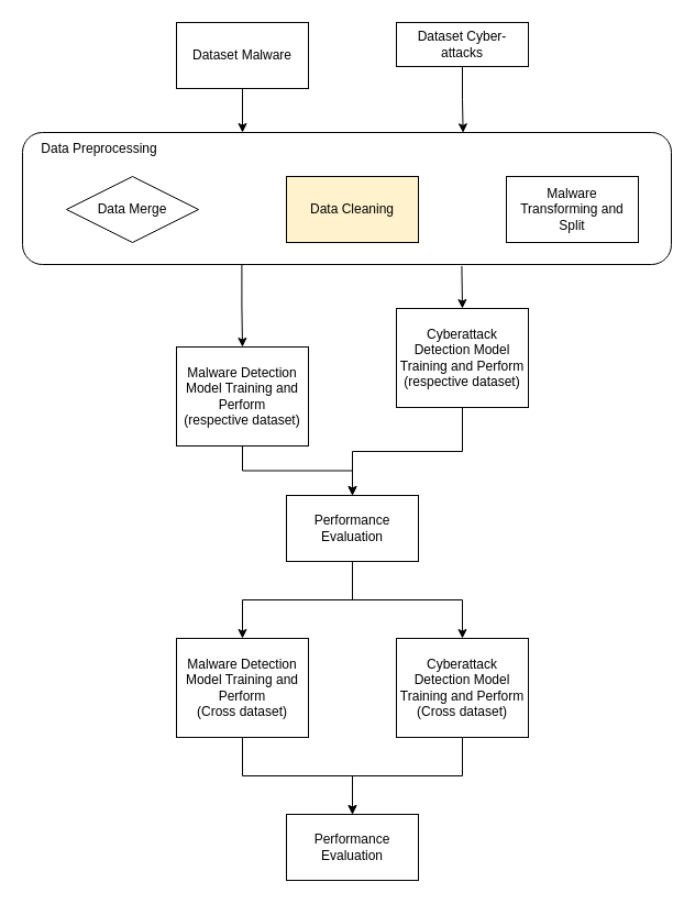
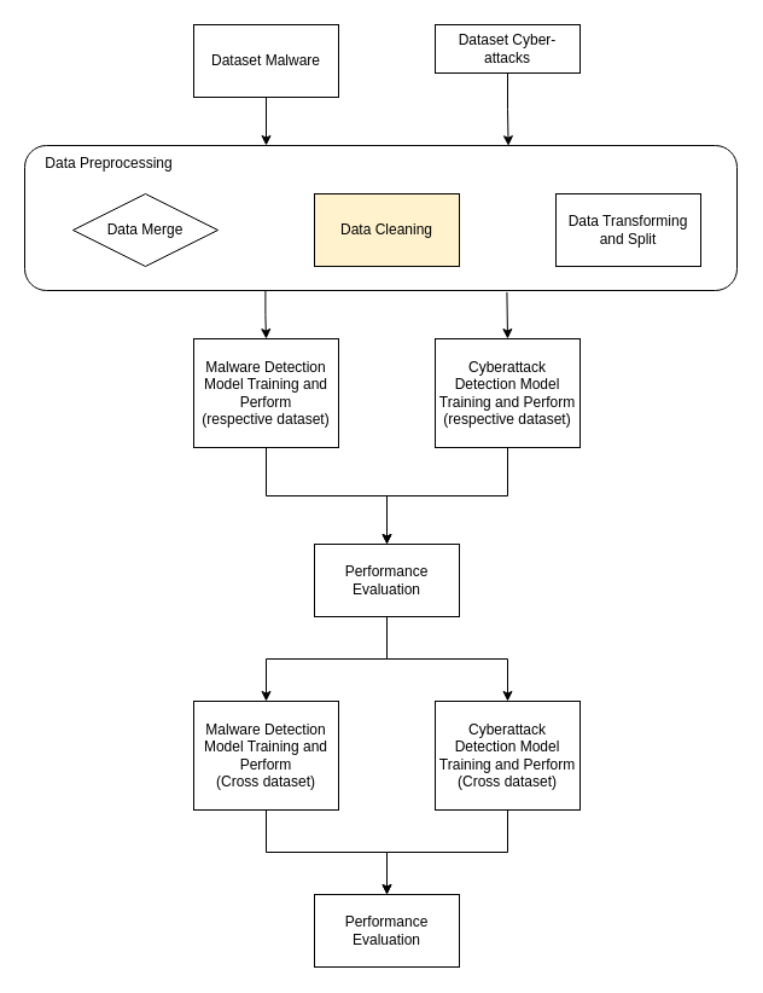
  <mxCell id="0" />
  <mxCell id="1" parent="0" />
  <mxCell id="2" style="edgeStyle=orthogonalEdgeStyle;rounded=0;orthogonalLoop=1;jettySize=auto;html=1;exitX=0.338;exitY=0.981;exitDx=0;exitDy=0;entryX=0.5;entryY=0;entryDx=0;entryDy=0;exitPerimeter=0;" parent="1" source="4" target="14" edge="1"><mxGeometry relative="1" as="geometry" /></mxCell>
  <mxCell id="3" style="edgeStyle=orthogonalEdgeStyle;rounded=0;orthogonalLoop=1;jettySize=auto;html=1;exitX=0.677;exitY=1.012;exitDx=0;exitDy=0;entryX=0.5;entryY=0;entryDx=0;entryDy=0;exitPerimeter=0;" parent="1" source="4" target="16" edge="1"><mxGeometry relative="1" as="geometry" /></mxCell>
  <mxCell id="4" value="" style="rounded=1;whiteSpace=wrap;html=1;" parent="1" vertex="1"><mxGeometry x="20" y="120" width="590" height="120" as="geometry" /></mxCell>
  <mxCell id="5" value="Dataset Malware" style="rounded=0;whiteSpace=wrap;html=1;" parent="1" vertex="1"><mxGeometry x="160" y="20" width="120" height="60" as="geometry" /></mxCell>
  <mxCell id="6" value="Data Merge" style="rhombus;whiteSpace=wrap;html=1;" parent="1" vertex="1"><mxGeometry x="60" y="160" width="120" height="60" as="geometry" /></mxCell>
  <mxCell id="7" value="Dataset Cyber-attacks" style="rounded=0;whiteSpace=wrap;html=1;" parent="1" vertex="1"><mxGeometry x="360" y="20" width="120" height="40" as="geometry" /></mxCell>
  <mxCell id="8" value="Data Cleaning" style="rounded=0;whiteSpace=wrap;html=1;fillColor=#fff2cc;" parent="1" vertex="1"><mxGeometry x="260" y="160" width="120" height="60" as="geometry" /></mxCell>
- <mxCell id="9" value="Malware Transforming and Split" style="rounded=0;whiteSpace=wrap;html=1;" parent="1" vertex="1"><mxGeometry x="460" y="160" width="120" height="60" as="geometry" /></mxCell>
+ <mxCell id="9" value="Data Transforming and Split" style="rounded=0;whiteSpace=wrap;html=1;" parent="1" vertex="1"><mxGeometry x="460" y="160" width="120" height="60" as="geometry" /></mxCell>
  <mxCell id="10" value="Data Preprocessing" style="text;html=1;strokeColor=none;fillColor=none;align=center;verticalAlign=middle;whiteSpace=wrap;rounded=0;" parent="1" vertex="1"><mxGeometry x="20" y="120" width="140" height="30" as="geometry" /></mxCell>
  <mxCell id="11" style="edgeStyle=orthogonalEdgeStyle;rounded=0;orthogonalLoop=1;jettySize=auto;html=1;exitX=0.5;exitY=1;exitDx=0;exitDy=0;entryX=0.339;entryY=0;entryDx=0;entryDy=0;entryPerimeter=0;" parent="1" source="5" target="4" edge="1"><mxGeometry relative="1" as="geometry" /></mxCell>
  <mxCell id="12" style="edgeStyle=orthogonalEdgeStyle;rounded=0;orthogonalLoop=1;jettySize=auto;html=1;entryX=0.679;entryY=0.002;entryDx=0;entryDy=0;entryPerimeter=0;" parent="1" source="7" target="4" edge="1"><mxGeometry relative="1" as="geometry" /></mxCell>
  <mxCell id="13" style="edgeStyle=orthogonalEdgeStyle;rounded=0;orthogonalLoop=1;jettySize=auto;html=1;exitX=0.5;exitY=1;exitDx=0;exitDy=0;entryX=0.5;entryY=0;entryDx=0;entryDy=0;" parent="1" source="14" target="19" edge="1"><mxGeometry relative="1" as="geometry" /></mxCell>
- <mxCell id="14" value="&lt;div&gt;Malware Detection Model Training and Perform&lt;/div&gt;&lt;div&gt;(respective dataset)&lt;br&gt;&lt;/div&gt;" style="rounded=0;whiteSpace=wrap;html=1;" parent="1" vertex="1"><mxGeometry x="160" y="315" width="120" height="90" as="geometry" /></mxCell>
+ <mxCell id="14" value="&lt;div&gt;Malware Detection Model Training and Perform&lt;/div&gt;&lt;div&gt;(respective dataset)&lt;br&gt;&lt;/div&gt;" style="rounded=0;whiteSpace=wrap;html=1;" parent="1" vertex="1"><mxGeometry x="160" y="280" width="120" height="90" as="geometry" /></mxCell>
  <mxCell id="15" style="edgeStyle=orthogonalEdgeStyle;rounded=0;orthogonalLoop=1;jettySize=auto;html=1;exitX=0.5;exitY=1;exitDx=0;exitDy=0;entryX=0.5;entryY=0;entryDx=0;entryDy=0;" parent="1" source="16" target="19" edge="1"><mxGeometry relative="1" as="geometry"><mxPoint x="310" y="400" as="targetPoint" /></mxGeometry></mxCell>
  <mxCell id="16" value="&lt;div&gt;Cyberattack Detection Model Training and Perform&lt;/div&gt;&lt;div&gt;(respective dataset)&lt;/div&gt;" style="whiteSpace=wrap;html=1;rounded=0;" parent="1" vertex="1"><mxGeometry x="360" y="280" width="120" height="90" as="geometry" /></mxCell>
  <mxCell id="17" value="" style="edgeStyle=orthogonalEdgeStyle;rounded=0;orthogonalLoop=1;jettySize=auto;html=1;" parent="1" source="19" target="20" edge="1"><mxGeometry relative="1" as="geometry" /></mxCell>
  <mxCell id="18" value="" style="edgeStyle=orthogonalEdgeStyle;rounded=0;orthogonalLoop=1;jettySize=auto;html=1;" parent="1" source="19" target="21" edge="1"><mxGeometry relative="1" as="geometry" /></mxCell>
  <mxCell id="19" value="Performance Evaluation" style="rounded=0;whiteSpace=wrap;html=1;" parent="1" vertex="1"><mxGeometry x="260" y="450" width="120" height="60" as="geometry" /></mxCell>
  <mxCell id="20" value="" style="rounded=0;whiteSpace=wrap;html=1;" parent="1" vertex="1"><mxGeometry x="160" y="580" width="120" height="60" as="geometry" /></mxCell>
  <mxCell id="21" value="" style="whiteSpace=wrap;html=1;rounded=0;" parent="1" vertex="1"><mxGeometry x="360" y="580" width="120" height="60" as="geometry" /></mxCell>
  <mxCell id="22" value="&lt;div&gt;Malware Detection Model Training and Perform&lt;/div&gt;&lt;div&gt;(Cross dataset)&lt;br&gt;&lt;/div&gt;" style="rounded=0;whiteSpace=wrap;html=1;" parent="1" vertex="1"><mxGeometry x="160" y="580" width="120" height="90" as="geometry" /></mxCell>
  <mxCell id="23" value="&lt;div&gt;Cyberattack Detection Model Training and Perform&lt;/div&gt;&lt;div&gt;(Cross dataset)&lt;/div&gt;" style="whiteSpace=wrap;html=1;rounded=0;" parent="1" vertex="1"><mxGeometry x="360" y="580" width="120" height="90" as="geometry" /></mxCell>
  <mxCell id="24" value="Performance Evaluation" style="rounded=0;whiteSpace=wrap;html=1;" parent="1" vertex="1"><mxGeometry x="260" y="740" width="120" height="60" as="geometry" /></mxCell>
  <mxCell id="25" style="edgeStyle=orthogonalEdgeStyle;rounded=0;orthogonalLoop=1;jettySize=auto;html=1;exitX=0.5;exitY=1;exitDx=0;exitDy=0;entryX=0.5;entryY=0;entryDx=0;entryDy=0;" parent="1" source="22" target="24" edge="1"><mxGeometry relative="1" as="geometry"><mxPoint x="215" y="700" as="sourcePoint" /><mxPoint x="315" y="780" as="targetPoint" /></mxGeometry></mxCell>
  <mxCell id="26" style="edgeStyle=orthogonalEdgeStyle;rounded=0;orthogonalLoop=1;jettySize=auto;html=1;exitX=0.5;exitY=1;exitDx=0;exitDy=0;entryX=0.5;entryY=0;entryDx=0;entryDy=0;" parent="1" source="23" target="24" edge="1"><mxGeometry relative="1" as="geometry"><mxPoint x="315" y="780" as="targetPoint" /><mxPoint x="415" y="700" as="sourcePoint" /></mxGeometry></mxCell>
